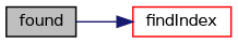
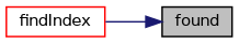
  digraph {
    rankdir=LR
    node [fontname=Helvetica fontsize=10 shape=record]
    n1 [color=black fillcolor=grey75 fontcolor=black height=0.2 label=found style=filled width=0.4]
    n2 [color=red height=0.2 label=findIndex width=0.4]
-   n1 -> n2 [color=midnightblue fontname=Helvetica fontsize=10 labelfontname=Helvetica labelfontsize=10 style=solid]
+   n2 -> n1 [color=midnightblue fontname=Helvetica fontsize=10 labelfontname=Helvetica labelfontsize=10 style=solid]
  }
